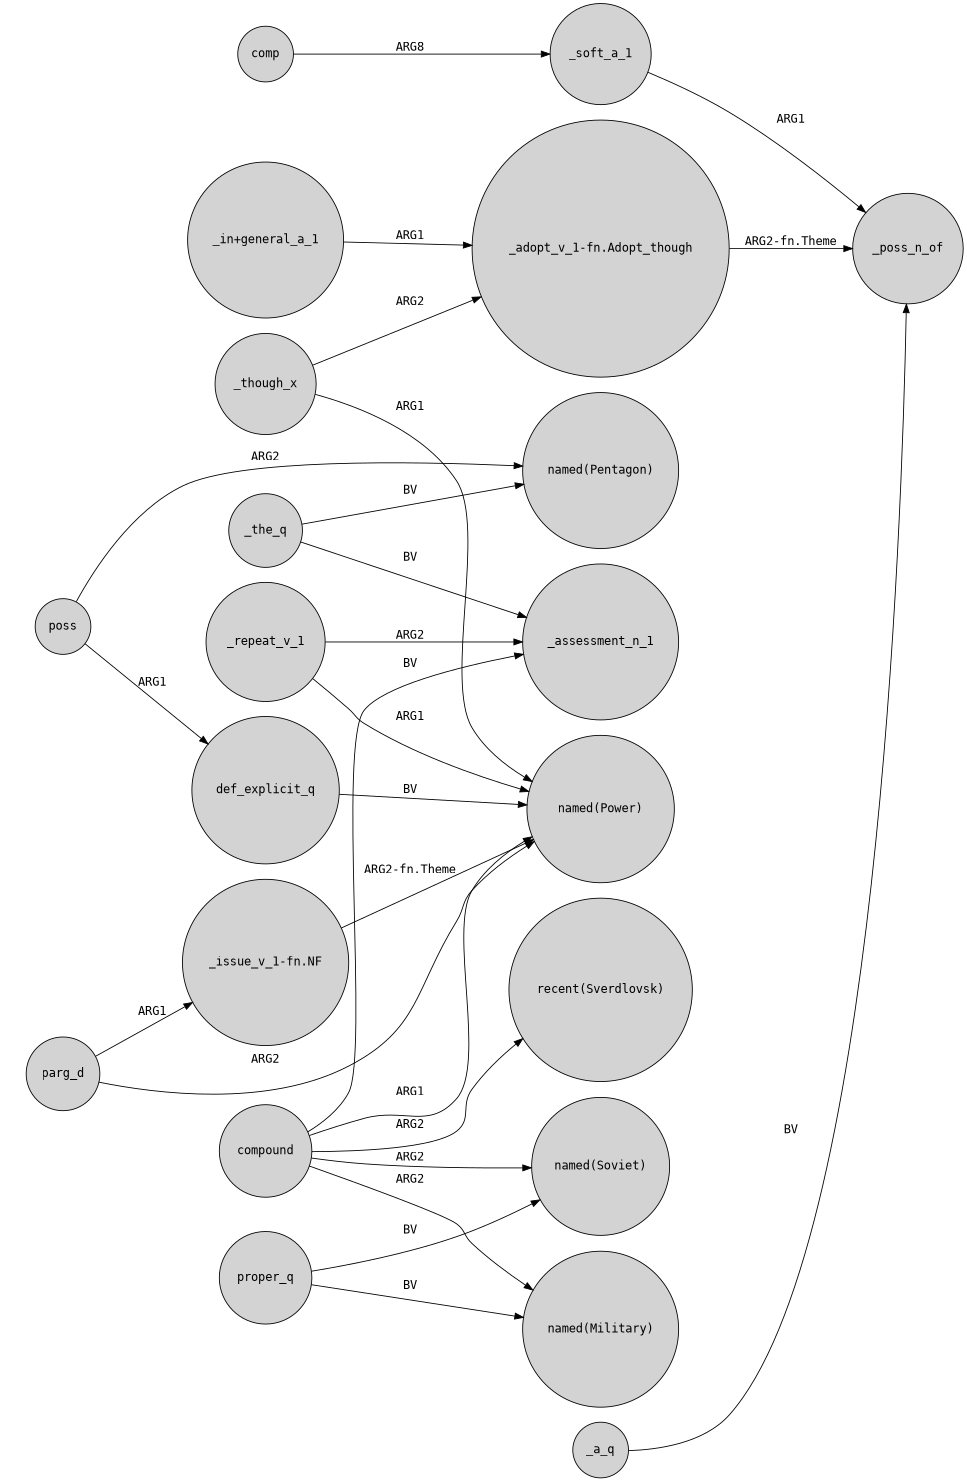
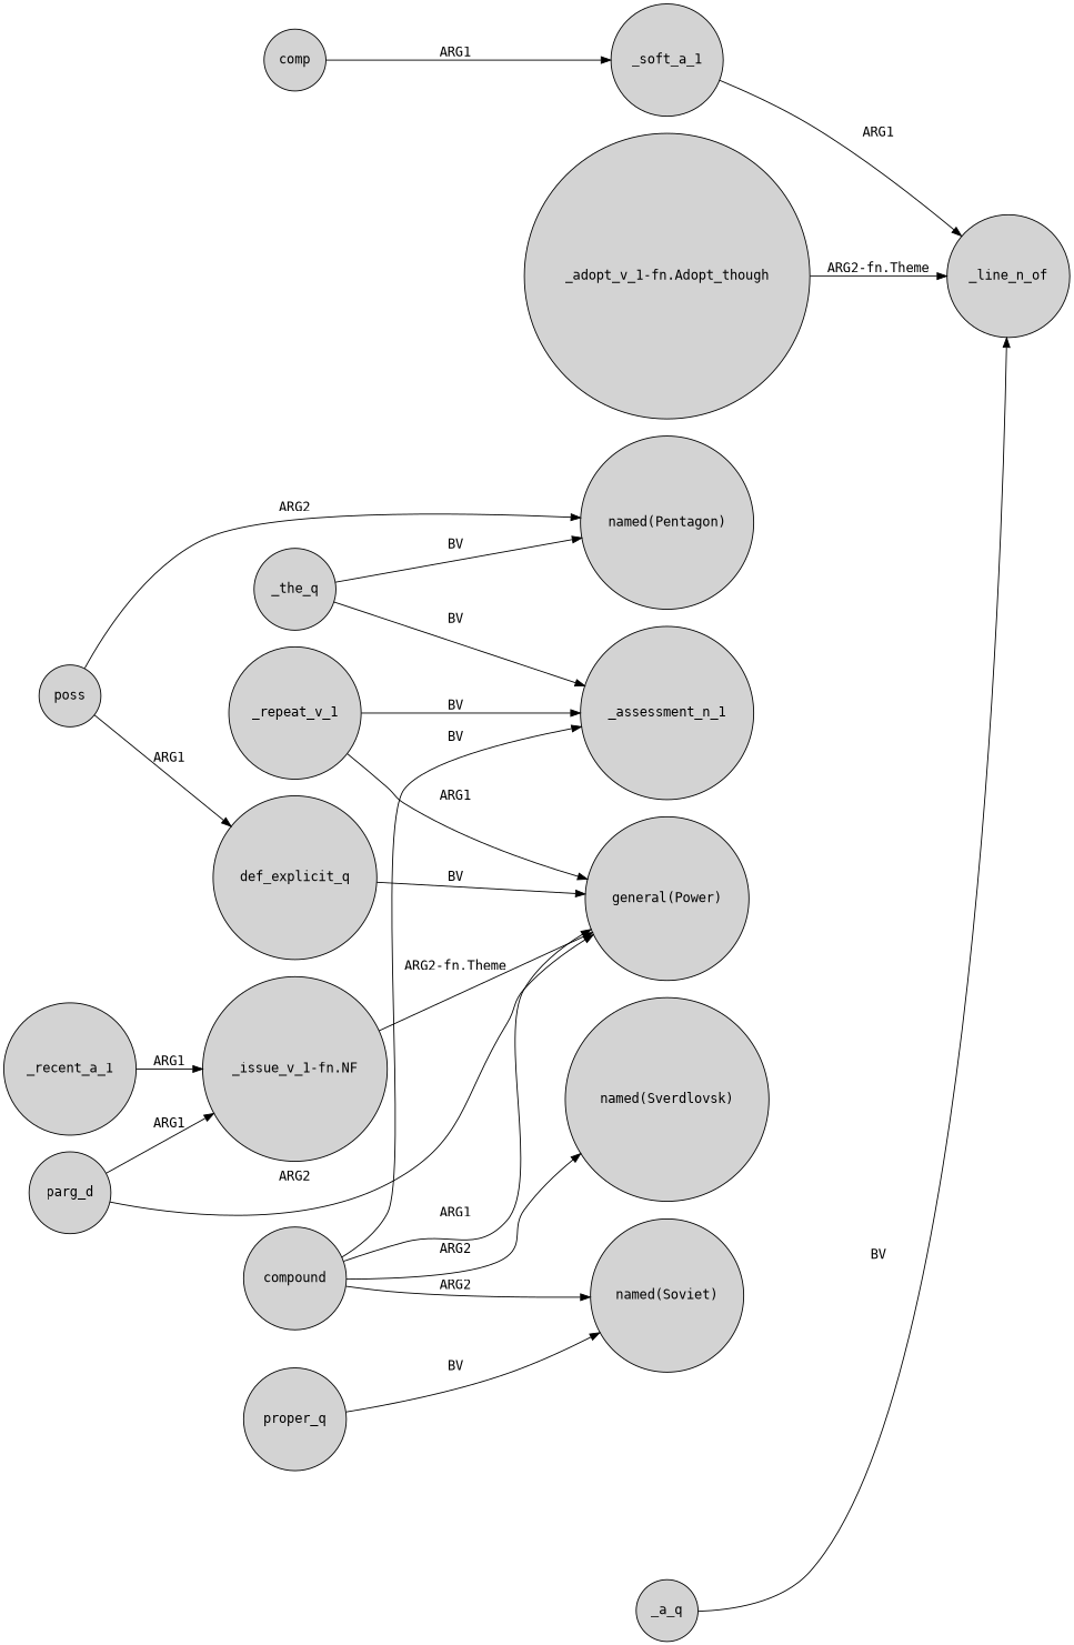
  digraph {
    fontname="DejaVu Sans Mono"
    rankdir=LR
    node [fontname="DejaVu Sans Mono" shape=circle style=filled]
    edge [fontname="DejaVu Sans Mono"]
    poss
    "named(Pentagon)"
    def_explicit_q
    compound
-   "named(Power)"
-   "named(Military)"
+   "named(Power)" [label="general(Power)"]
    _assessment_n_1
    "named(Soviet)"
-   "named(Sverdlovsk)" [label="recent(Sverdlovsk)"]
+   "named(Sverdlovsk)"
    comp
    _soft_a_1
-   _line_n_of [label=_poss_n_of]
-   _though_x
+   _line_n_of
    n14 [label="_adopt_v_1-fn.Adopt_though"]
    _the_q
+   _recent_a_1
    "_issue_v_1-fn.NF"
-   "_in+general_a_1"
    proper_q
    _a_q
    parg_d
    _repeat_v_1
    poss -> "named(Pentagon)" [label=ARG2]
    poss -> def_explicit_q [label=ARG1]
    def_explicit_q -> "named(Power)" [label=BV]
    compound -> "named(Power)" [label=ARG1]
-   compound -> "named(Military)" [label=ARG2]
    compound -> _assessment_n_1 [label=BV]
    compound -> "named(Soviet)" [label=ARG2]
    compound -> "named(Sverdlovsk)" [label=ARG2]
-   comp -> _soft_a_1 [label=ARG8]
+   comp -> _soft_a_1 [label=ARG1]
    _soft_a_1 -> _line_n_of [label=ARG1]
-   _though_x -> "named(Power)" [label=ARG1]
-   _though_x -> n14 [label=ARG2]
    n14 -> _line_n_of [label="ARG2-fn.Theme"]
    _the_q -> "named(Pentagon)" [label=BV]
    _the_q -> _assessment_n_1 [label=BV]
+   _recent_a_1 -> "_issue_v_1-fn.NF" [label=ARG1]
    "_issue_v_1-fn.NF" -> "named(Power)" [label="ARG2-fn.Theme"]
-   "_in+general_a_1" -> n14 [label=ARG1]
-   proper_q -> "named(Military)" [label=BV]
    proper_q -> "named(Soviet)" [label=BV]
    _a_q -> _line_n_of [label=BV]
    parg_d -> "named(Power)" [label=ARG2]
    parg_d -> "_issue_v_1-fn.NF" [label=ARG1]
    _repeat_v_1 -> "named(Power)" [label=ARG1]
-   _repeat_v_1 -> _assessment_n_1 [label=ARG2]
+   _repeat_v_1 -> _assessment_n_1 [label=BV]
  }
